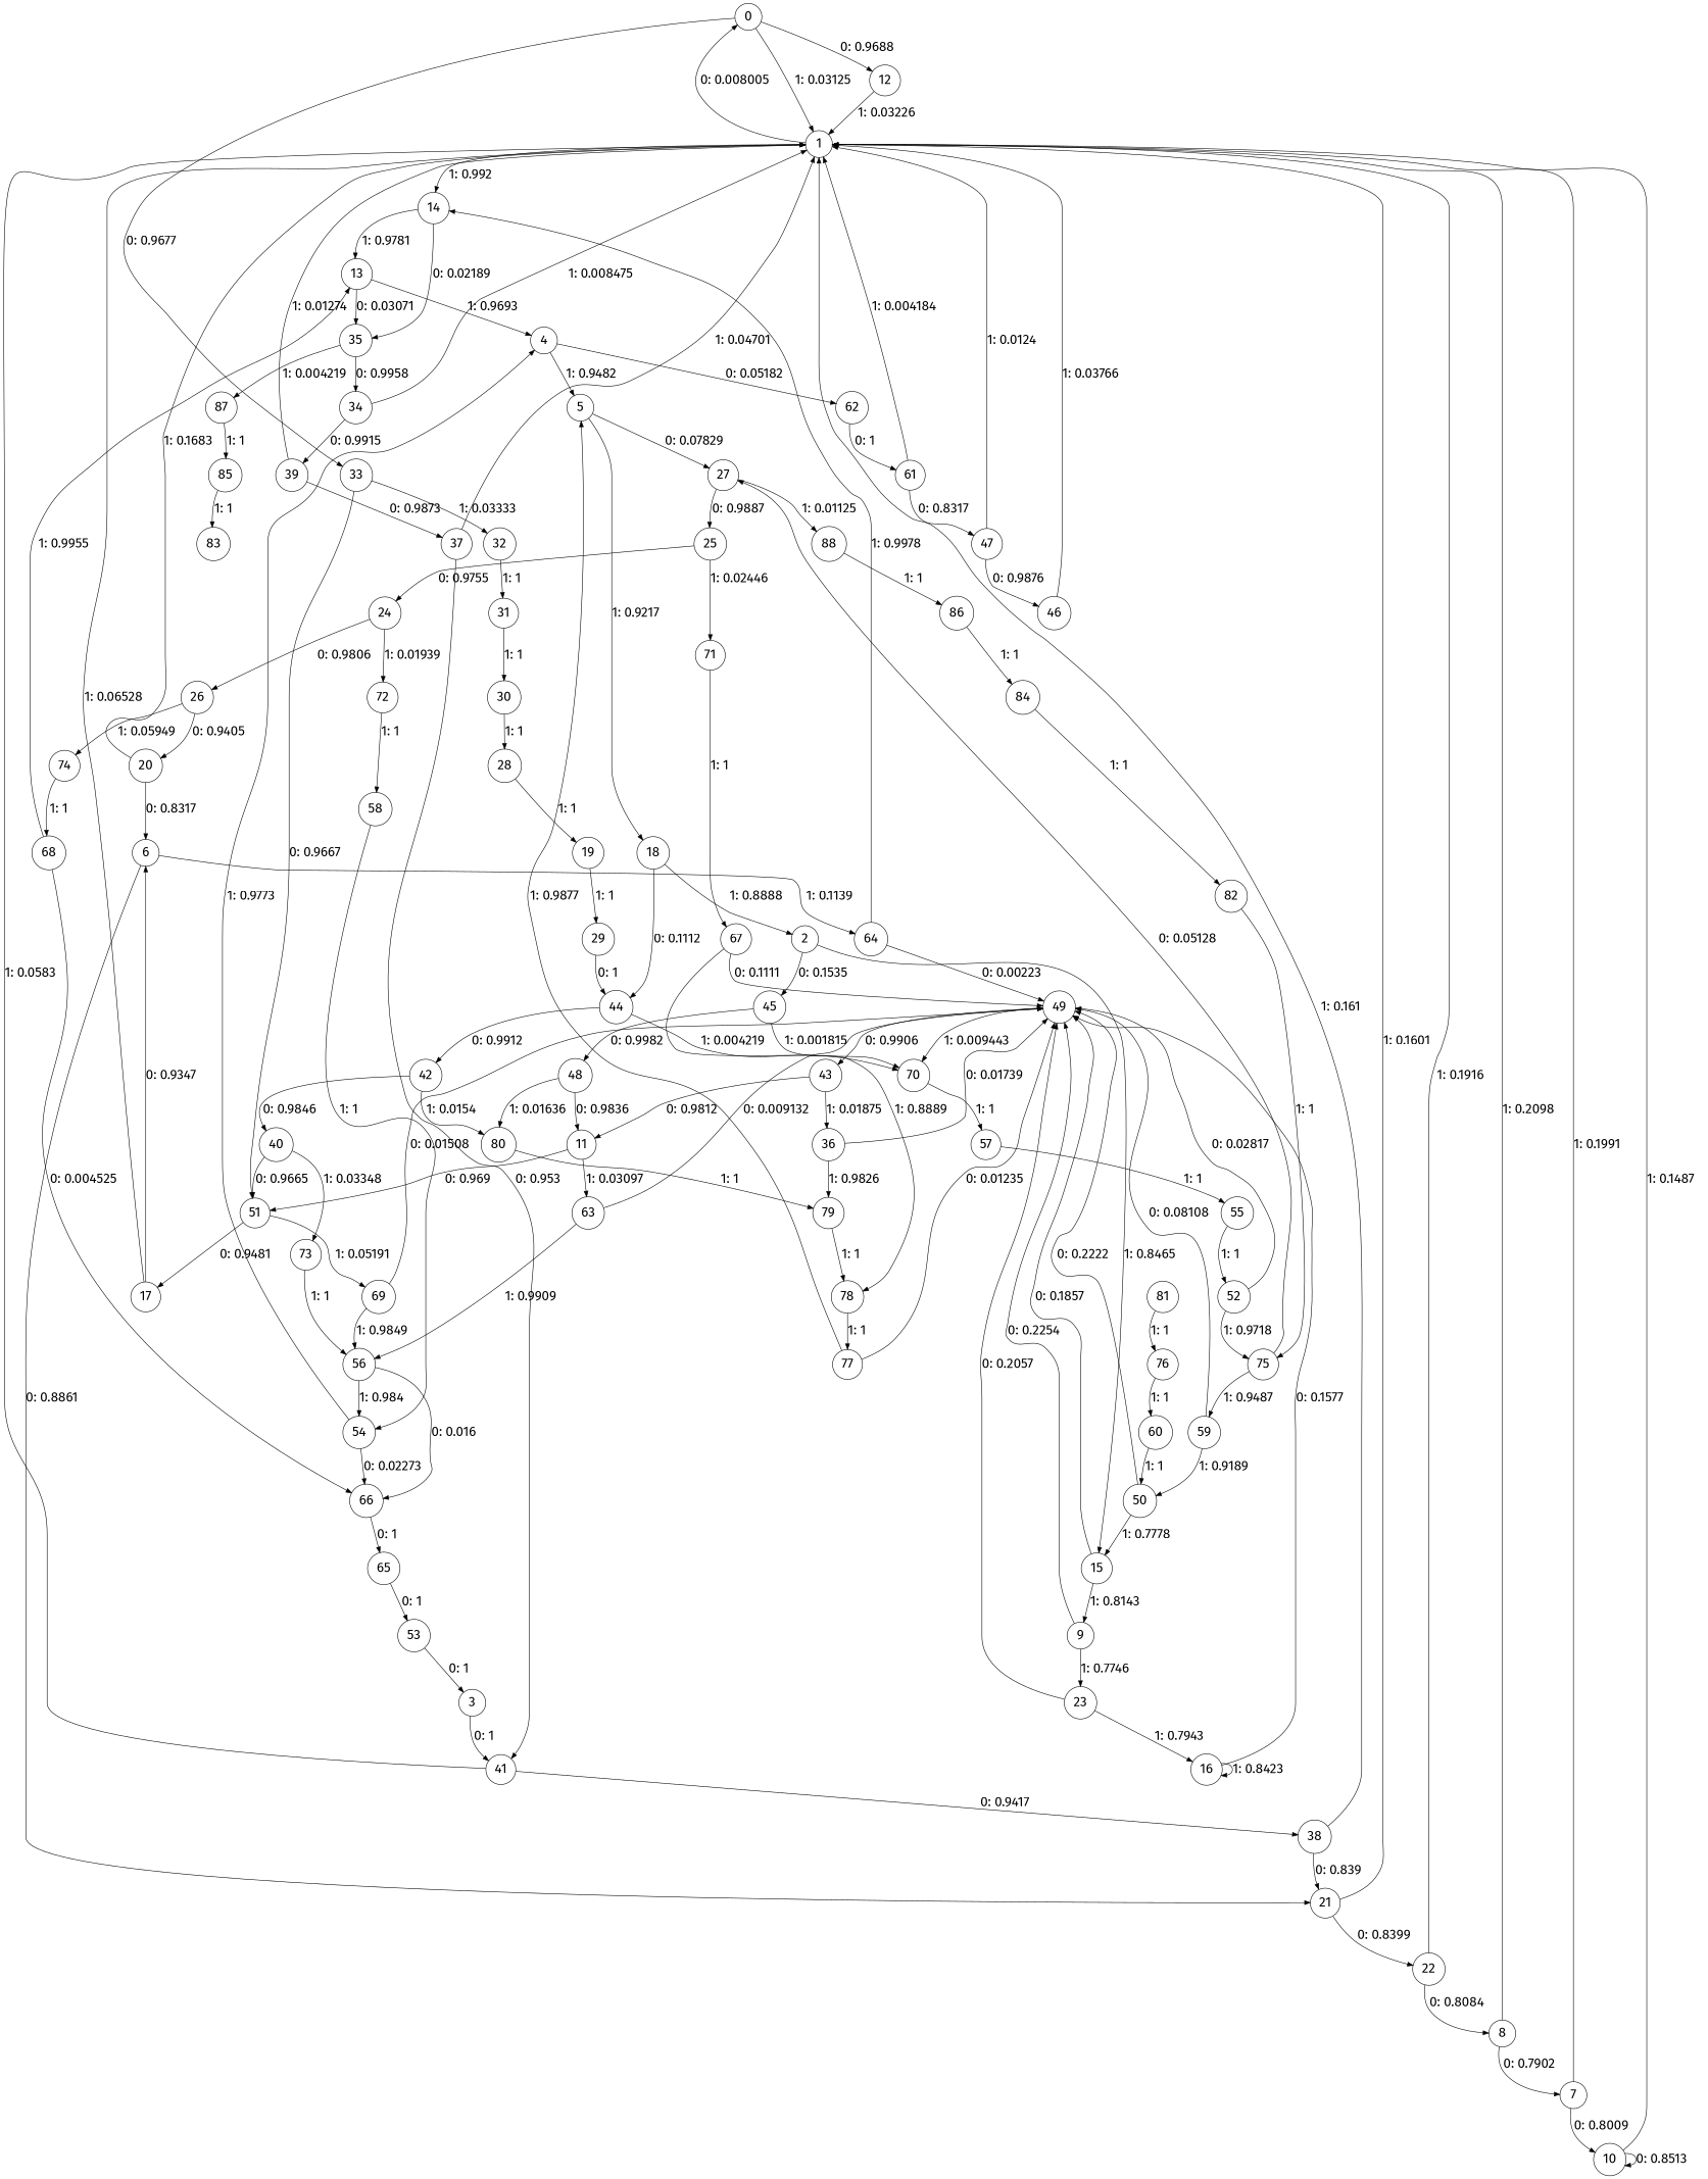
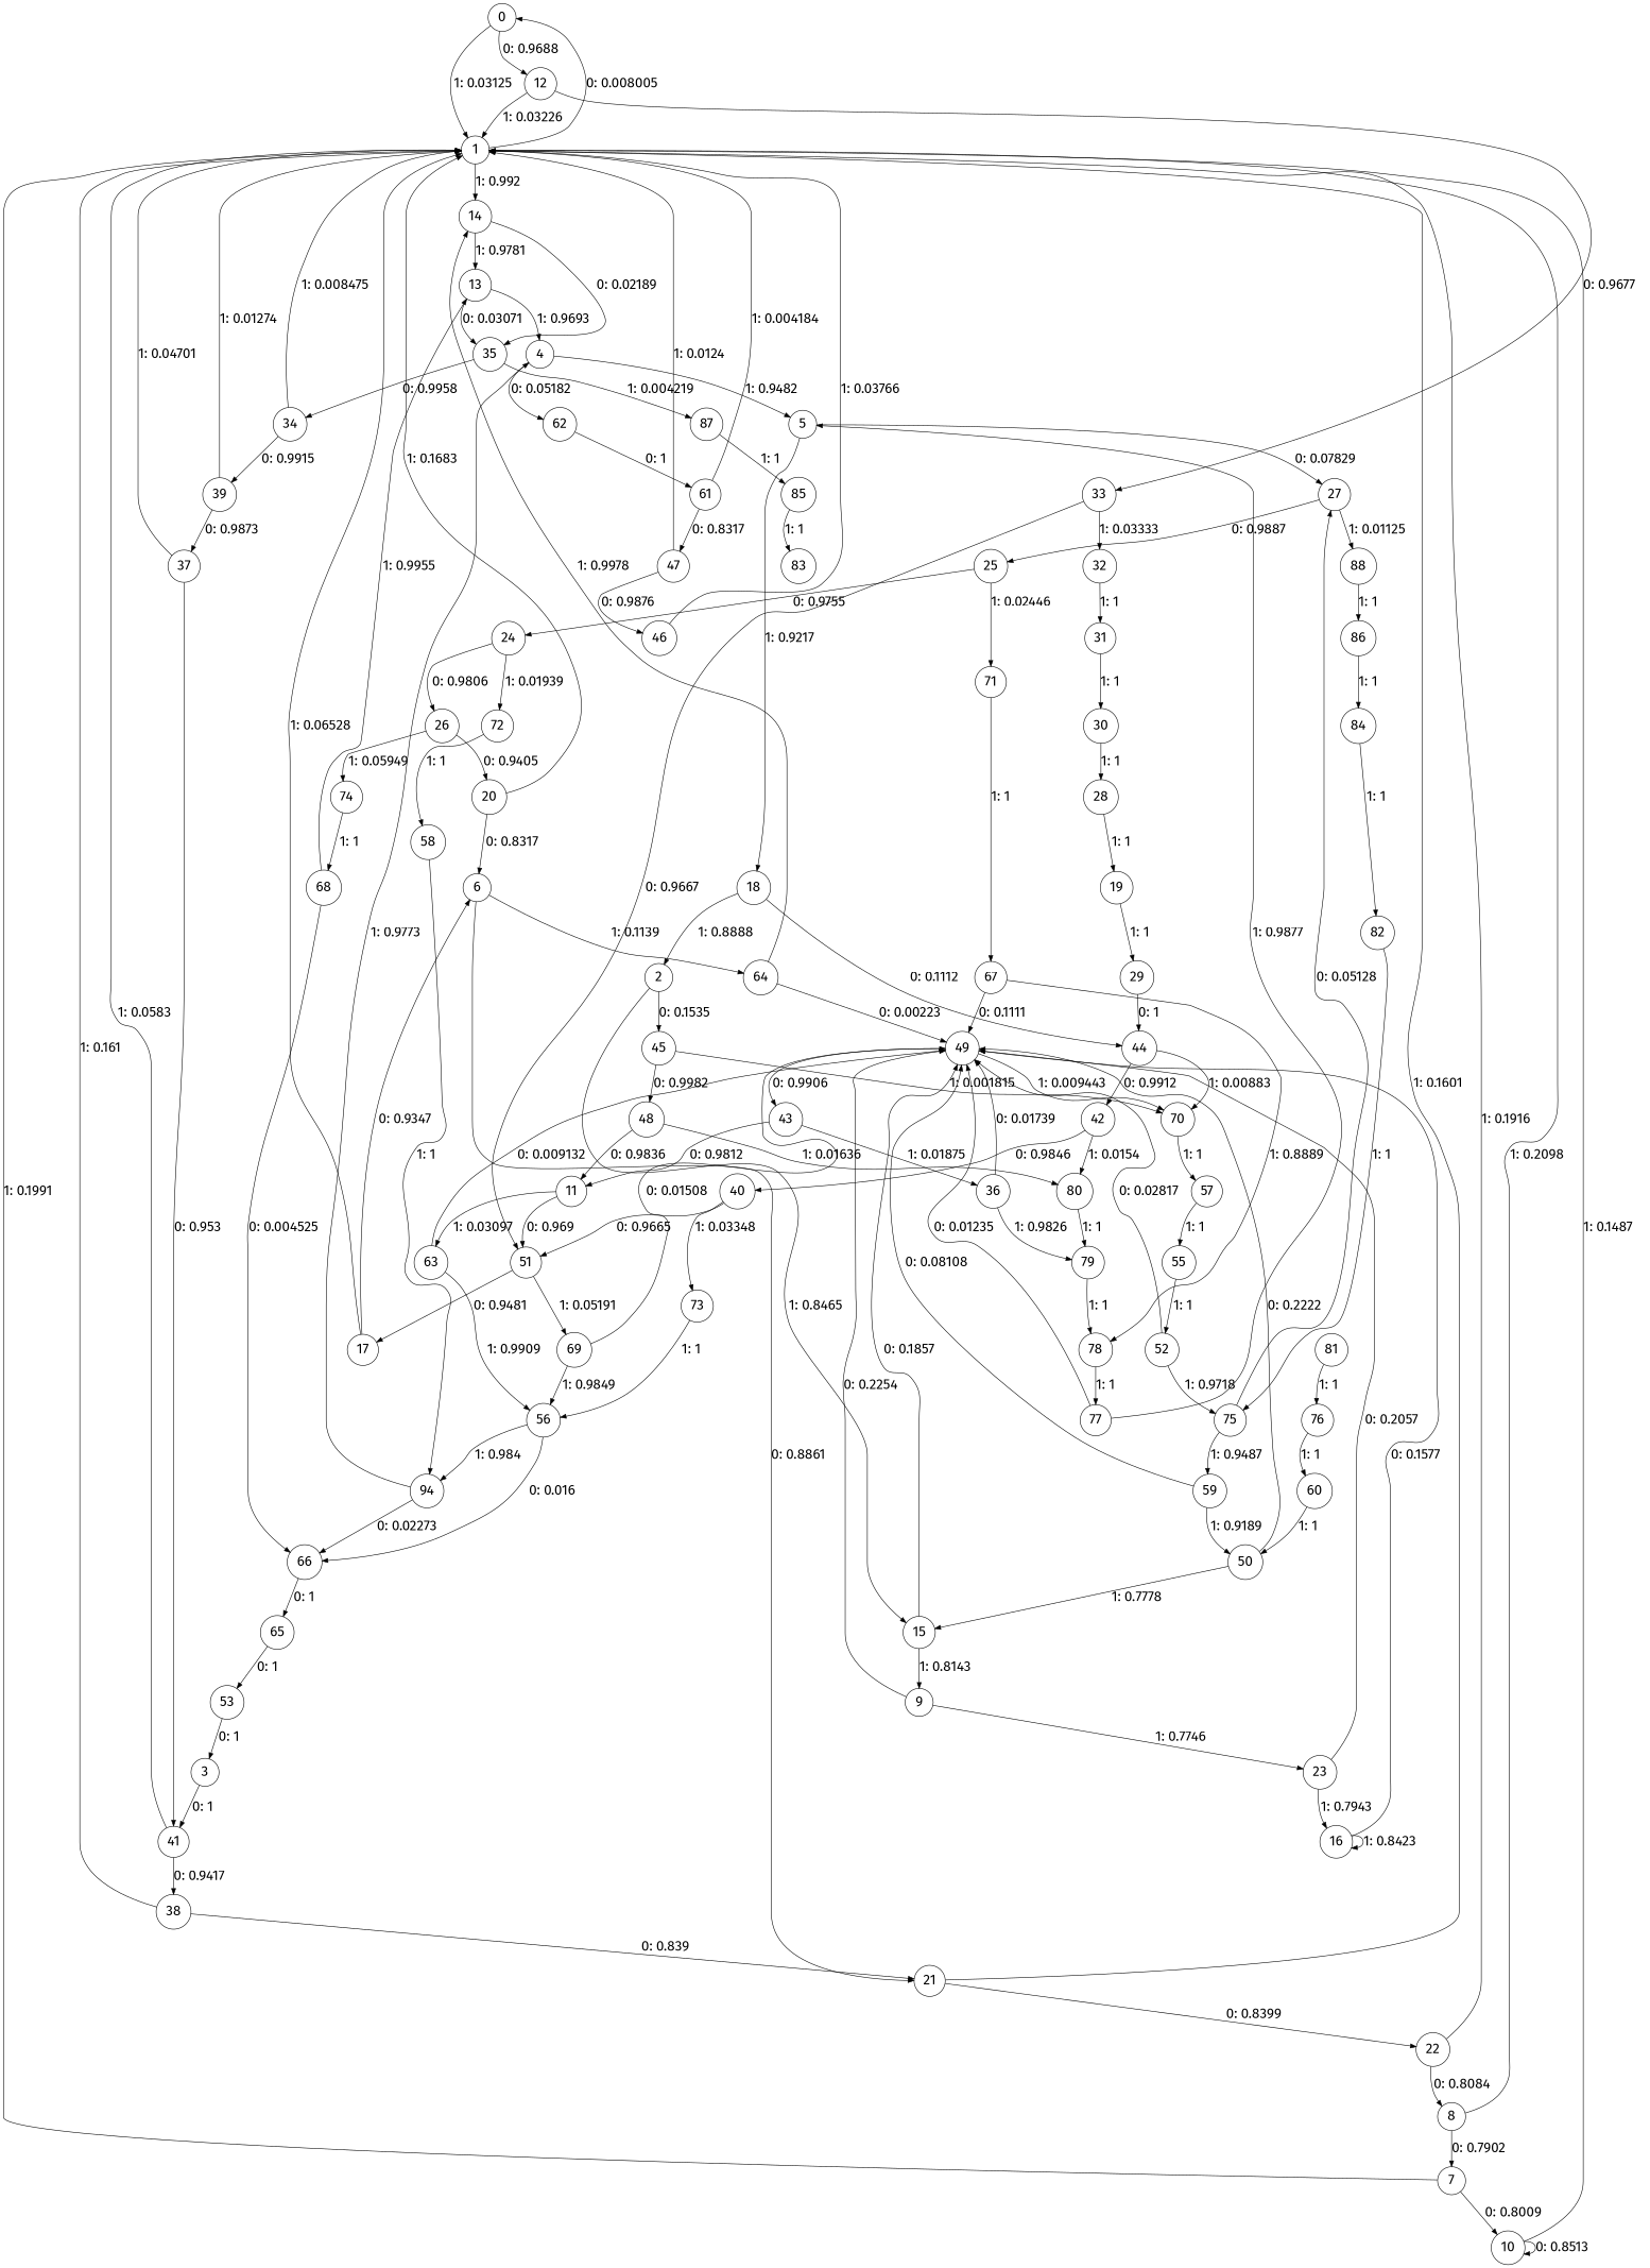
  digraph {
    fontname="Fira Sans"
    node [fontname="Fira Sans" fontsize=24 shape=circle]
    edge [fontname="Fira Sans" fontsize=24]
    0
    12
    1
    33
    14
    51
    32
    13
    35
    4
    34
    87
    2
    45
    15
    70
    48
    9
    49
    57
    11
    80
    23
    43
    3
    41
    38
    21
    62
    5
    61
    27
    18
    47
    25
    88
    44
    24
    71
    86
    42
    6
    64
    22
    8
    7
    10
    16
    36
    63
    17
    69
    56
-   54
+   54 [label=94]
    66
    31
    39
    85
    40
    19
    29
    20
    26
    72
    74
    58
    68
    67
    78
    84
    28
    30
    37
    83
    79
    77
    73
    55
    46
    50
    52
    75
    59
    53
    65
    60
    76
    81
    82
    0 -> 12 [label="0: 0.9688   "]
    0 -> 1 [label="1: 0.03125  "]
    12 -> 1 [label="1: 0.03226  "]
-   0 -> 33 [label="0: 0.9677   "]
+   12 -> 33 [label="0: 0.9677   "]
    1 -> 0 [label="0: 0.008005  "]
    1 -> 14 [label="1: 0.992    "]
    33 -> 51 [label="0: 0.9667   "]
    33 -> 32 [label="1: 0.03333  "]
    14 -> 13 [label="1: 0.9781   "]
    14 -> 35 [label="0: 0.02189  "]
    51 -> 17 [label="0: 0.9481   "]
    51 -> 69 [label="1: 0.05191  "]
    32 -> 31 [label="1: 1        "]
    13 -> 35 [label="0: 0.03071  "]
    13 -> 4 [label="1: 0.9693   "]
    35 -> 34 [label="0: 0.9958   "]
    35 -> 87 [label="1: 0.004219  "]
    4 -> 62 [label="0: 0.05182  "]
    4 -> 5 [label="1: 0.9482   "]
    34 -> 1 [label="1: 0.008475  "]
    34 -> 39 [label="0: 0.9915   "]
    87 -> 85 [label="1: 1        "]
    2 -> 45 [label="0: 0.1535   "]
    2 -> 15 [label="1: 0.8465   "]
    45 -> 70 [label="1: 0.001815  "]
    45 -> 48 [label="0: 0.9982   "]
    15 -> 9 [label="1: 0.8143   "]
    15 -> 49 [label="0: 0.1857   "]
    70 -> 57 [label="1: 1        "]
    48 -> 11 [label="0: 0.9836   "]
    48 -> 80 [label="1: 0.01636  "]
    9 -> 49 [label="0: 0.2254   "]
    9 -> 23 [label="1: 0.7746   "]
    49 -> 70 [label="1: 0.009443  "]
    49 -> 43 [label="0: 0.9906   "]
    57 -> 55 [label="1: 1        "]
    11 -> 51 [label="0: 0.969    "]
    11 -> 63 [label="1: 0.03097  "]
    80 -> 79 [label="1: 1        "]
    23 -> 49 [label="0: 0.2057   "]
    23 -> 16 [label="1: 0.7943   "]
    43 -> 11 [label="0: 0.9812   "]
    43 -> 36 [label="1: 0.01875  "]
    3 -> 41 [label="0: 1        "]
    41 -> 1 [label="1: 0.0583   "]
    41 -> 38 [label="0: 0.9417   "]
    38 -> 1 [label="1: 0.161    "]
    38 -> 21 [label="0: 0.839    "]
    21 -> 1 [label="1: 0.1601   "]
    21 -> 22 [label="0: 0.8399   "]
    62 -> 61 [label="0: 1        "]
    5 -> 27 [label="0: 0.07829  "]
    5 -> 18 [label="1: 0.9217   "]
    61 -> 1 [label="1: 0.004184  "]
    61 -> 47 [label="0: 0.8317   "]
    27 -> 25 [label="0: 0.9887   "]
    27 -> 88 [label="1: 0.01125  "]
    18 -> 2 [label="1: 0.8888   "]
    18 -> 44 [label="0: 0.1112   "]
    47 -> 1 [label="1: 0.0124   "]
    47 -> 46 [label="0: 0.9876   "]
    25 -> 24 [label="0: 0.9755   "]
    25 -> 71 [label="1: 0.02446  "]
    88 -> 86 [label="1: 1        "]
-   44 -> 70 [label="1: 0.004219  "]
+   44 -> 70 [label="1: 0.00883  "]
    44 -> 42 [label="0: 0.9912   "]
    24 -> 26 [label="0: 0.9806   "]
    24 -> 72 [label="1: 0.01939  "]
    71 -> 67 [label="1: 1        "]
    86 -> 84 [label="1: 1        "]
    42 -> 80 [label="1: 0.0154   "]
    42 -> 40 [label="0: 0.9846   "]
    6 -> 21 [label="0: 0.8861   "]
    6 -> 64 [label="1: 0.1139   "]
    64 -> 14 [label="1: 0.9978   "]
    64 -> 49 [label="0: 0.00223  "]
    22 -> 1 [label="1: 0.1916   "]
    22 -> 8 [label="0: 0.8084   "]
    8 -> 1 [label="1: 0.2098   "]
    8 -> 7 [label="0: 0.7902   "]
    7 -> 1 [label="1: 0.1991   "]
    7 -> 10 [label="0: 0.8009   "]
    10 -> 1 [label="1: 0.1487   "]
    10 -> 10 [label="0: 0.8513   "]
    16 -> 49 [label="0: 0.1577   "]
    16 -> 16 [label="1: 0.8423   "]
    36 -> 49 [label="0: 0.01739  "]
    36 -> 79 [label="1: 0.9826   "]
    63 -> 49 [label="0: 0.009132  "]
    63 -> 56 [label="1: 0.9909   "]
    17 -> 1 [label="1: 0.06528  "]
    17 -> 6 [label="0: 0.9347   "]
    69 -> 49 [label="0: 0.01508  "]
    69 -> 56 [label="1: 0.9849   "]
    56 -> 54 [label="1: 0.984    "]
    56 -> 66 [label="0: 0.016    "]
    54 -> 4 [label="1: 0.9773   "]
    54 -> 66 [label="0: 0.02273  "]
    66 -> 65 [label="0: 1        "]
    31 -> 30 [label="1: 1        "]
    39 -> 1 [label="1: 0.01274  "]
    39 -> 37 [label="0: 0.9873   "]
    85 -> 83 [label="1: 1        "]
    40 -> 51 [label="0: 0.9665   "]
    40 -> 73 [label="1: 0.03348  "]
    19 -> 29 [label="1: 1        "]
    29 -> 44 [label="0: 1        "]
    20 -> 1 [label="1: 0.1683   "]
    20 -> 6 [label="0: 0.8317   "]
    26 -> 20 [label="0: 0.9405   "]
    26 -> 74 [label="1: 0.05949  "]
    72 -> 58 [label="1: 1        "]
    74 -> 68 [label="1: 1        "]
    58 -> 54 [label="1: 1        "]
    68 -> 13 [label="1: 0.9955   "]
    68 -> 66 [label="0: 0.004525  "]
    67 -> 49 [label="0: 0.1111   "]
    67 -> 78 [label="1: 0.8889   "]
    78 -> 77 [label="1: 1        "]
    84 -> 82 [label="1: 1        "]
    28 -> 19 [label="1: 1        "]
    30 -> 28 [label="1: 1        "]
    37 -> 1 [label="1: 0.04701  "]
    37 -> 41 [label="0: 0.953    "]
    79 -> 78 [label="1: 1        "]
    77 -> 49 [label="0: 0.01235  "]
    77 -> 5 [label="1: 0.9877   "]
    73 -> 56 [label="1: 1        "]
    55 -> 52 [label="1: 1        "]
    46 -> 1 [label="1: 0.03766  "]
    50 -> 15 [label="1: 0.7778   "]
    50 -> 49 [label="0: 0.2222   "]
    52 -> 49 [label="0: 0.02817  "]
    52 -> 75 [label="1: 0.9718   "]
    75 -> 27 [label="0: 0.05128  "]
    75 -> 59 [label="1: 0.9487   "]
    59 -> 49 [label="0: 0.08108  "]
    59 -> 50 [label="1: 0.9189   "]
    53 -> 3 [label="0: 1        "]
    65 -> 53 [label="0: 1        "]
    60 -> 50 [label="1: 1        "]
    76 -> 60 [label="1: 1        "]
    81 -> 76 [label="1: 1        "]
    82 -> 75 [label="1: 1        "]
  }
